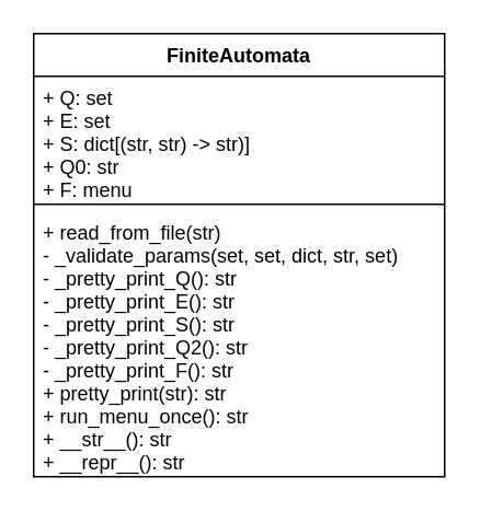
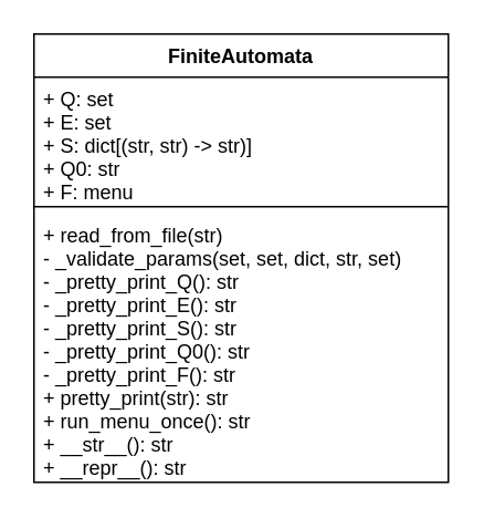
  <mxCell id="0" />
  <mxCell id="1" parent="0" />
  <mxCell id="2" value="FiniteAutomata" style="swimlane;fontStyle=1;align=center;verticalAlign=top;childLayout=stackLayout;horizontal=1;startSize=26;horizontalStack=0;resizeParent=1;resizeParentMax=0;resizeLast=0;collapsible=1;marginBottom=0;" vertex="1" parent="1"><mxGeometry x="20" y="20" width="250" height="270" as="geometry" /></mxCell>
  <mxCell id="3" value="+ Q: set&#10;+ E: set&#10;+ S: dict[(str, str) -&gt; str)]&#10;+ Q0: str&#10;+ F: menu&#10;" style="text;strokeColor=none;fillColor=none;align=left;verticalAlign=top;spacingLeft=4;spacingRight=4;overflow=hidden;rotatable=0;points=[[0,0.5],[1,0.5]];portConstraint=eastwest;" vertex="1" parent="2"><mxGeometry y="26" width="250" height="74" as="geometry" /></mxCell>
  <mxCell id="4" value="" style="line;strokeWidth=1;fillColor=none;align=left;verticalAlign=middle;spacingTop=-1;spacingLeft=3;spacingRight=3;rotatable=0;labelPosition=right;points=[];portConstraint=eastwest;" vertex="1" parent="2"><mxGeometry y="100" width="250" height="8" as="geometry" /></mxCell>
- <mxCell id="5" value="+ read_from_file(str)&#10;- _validate_params(set, set, dict, str, set)&#10;- _pretty_print_Q(): str&#10;- _pretty_print_E(): str&#10;- _pretty_print_S(): str&#10;- _pretty_print_Q2(): str&#10;- _pretty_print_F(): str&#10;+ pretty_print(str): str&#10;+ run_menu_once(): str&#10;+ __str__(): str&#10;+ __repr__(): str&#10;" style="text;strokeColor=none;fillColor=none;align=left;verticalAlign=top;spacingLeft=4;spacingRight=4;overflow=hidden;rotatable=0;points=[[0,0.5],[1,0.5]];portConstraint=eastwest;" vertex="1" parent="2"><mxGeometry y="108" width="250" height="162" as="geometry" /></mxCell>
+ <mxCell id="5" value="+ read_from_file(str)&#10;- _validate_params(set, set, dict, str, set)&#10;- _pretty_print_Q(): str&#10;- _pretty_print_E(): str&#10;- _pretty_print_S(): str&#10;- _pretty_print_Q0(): str&#10;- _pretty_print_F(): str&#10;+ pretty_print(str): str&#10;+ run_menu_once(): str&#10;+ __str__(): str&#10;+ __repr__(): str&#10;" style="text;strokeColor=none;fillColor=none;align=left;verticalAlign=top;spacingLeft=4;spacingRight=4;overflow=hidden;rotatable=0;points=[[0,0.5],[1,0.5]];portConstraint=eastwest;" vertex="1" parent="2"><mxGeometry y="108" width="250" height="162" as="geometry" /></mxCell>
